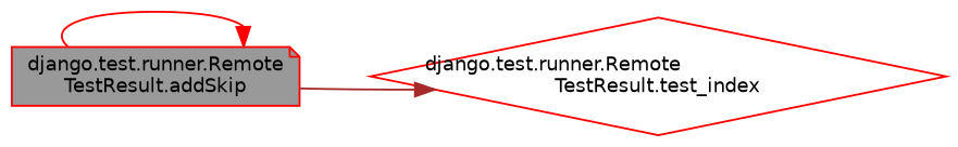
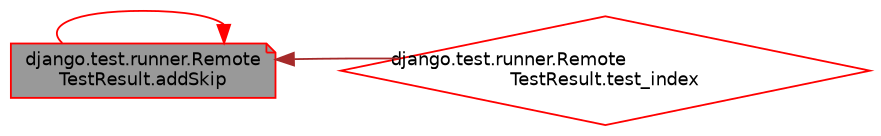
  digraph {
    rankdir=LR
    node [color=red fontname=Helvetica fontsize=10 style=filled]
    edge [fontname=Helvetica fontsize=10 labelfontname=Helvetica labelfontsize=10 style=solid]
    n1 [fillcolor=grey60 fontcolor=black height=0.2 label="django.test.runner.Remote\lTestResult.addSkip" shape=note width=0.4]
    n2 [fillcolor=white height=0.2 label="django.test.runner.Remote\lTestResult.test_index" shape=diamond width=0.4]
    n1 -> n1 [color=red]
-   n1 -> n2 [color=brown]
+   n2 -> n1 [color=brown]
  }
